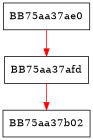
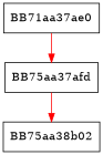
  digraph {
    splines=ortho
    node [shape=box]
    edge [color=red]
-   BB75aa37ae0
+   BB75aa37ae0 [label=BB71aa37ae0]
    BB75aa37afd
-   BB75aa37b02
+   BB75aa37b02 [label=BB75aa38b02]
    BB75aa37ae0 -> BB75aa37afd
    BB75aa37afd -> BB75aa37b02
  }
